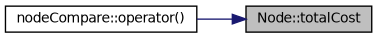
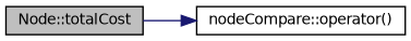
  digraph {
    rankdir=RL
    node [color=black fontname=Helvetica fontsize=10 shape=record style=filled]
    n1 [fillcolor=grey75 fontcolor=black height=0.2 label="Node::totalCost" width=0.4]
    n2 [fillcolor=white height=0.2 label="nodeCompare::operator()" width=0.4]
-   n1 -> n2 [color=midnightblue dir=back fontname=Helvetica fontsize=10 labelfontname=Helvetica labelfontsize=10 style=solid]
+   n2 -> n1 [color=midnightblue dir=back fontname=Helvetica fontsize=10 labelfontname=Helvetica labelfontsize=10 style=solid]
  }
